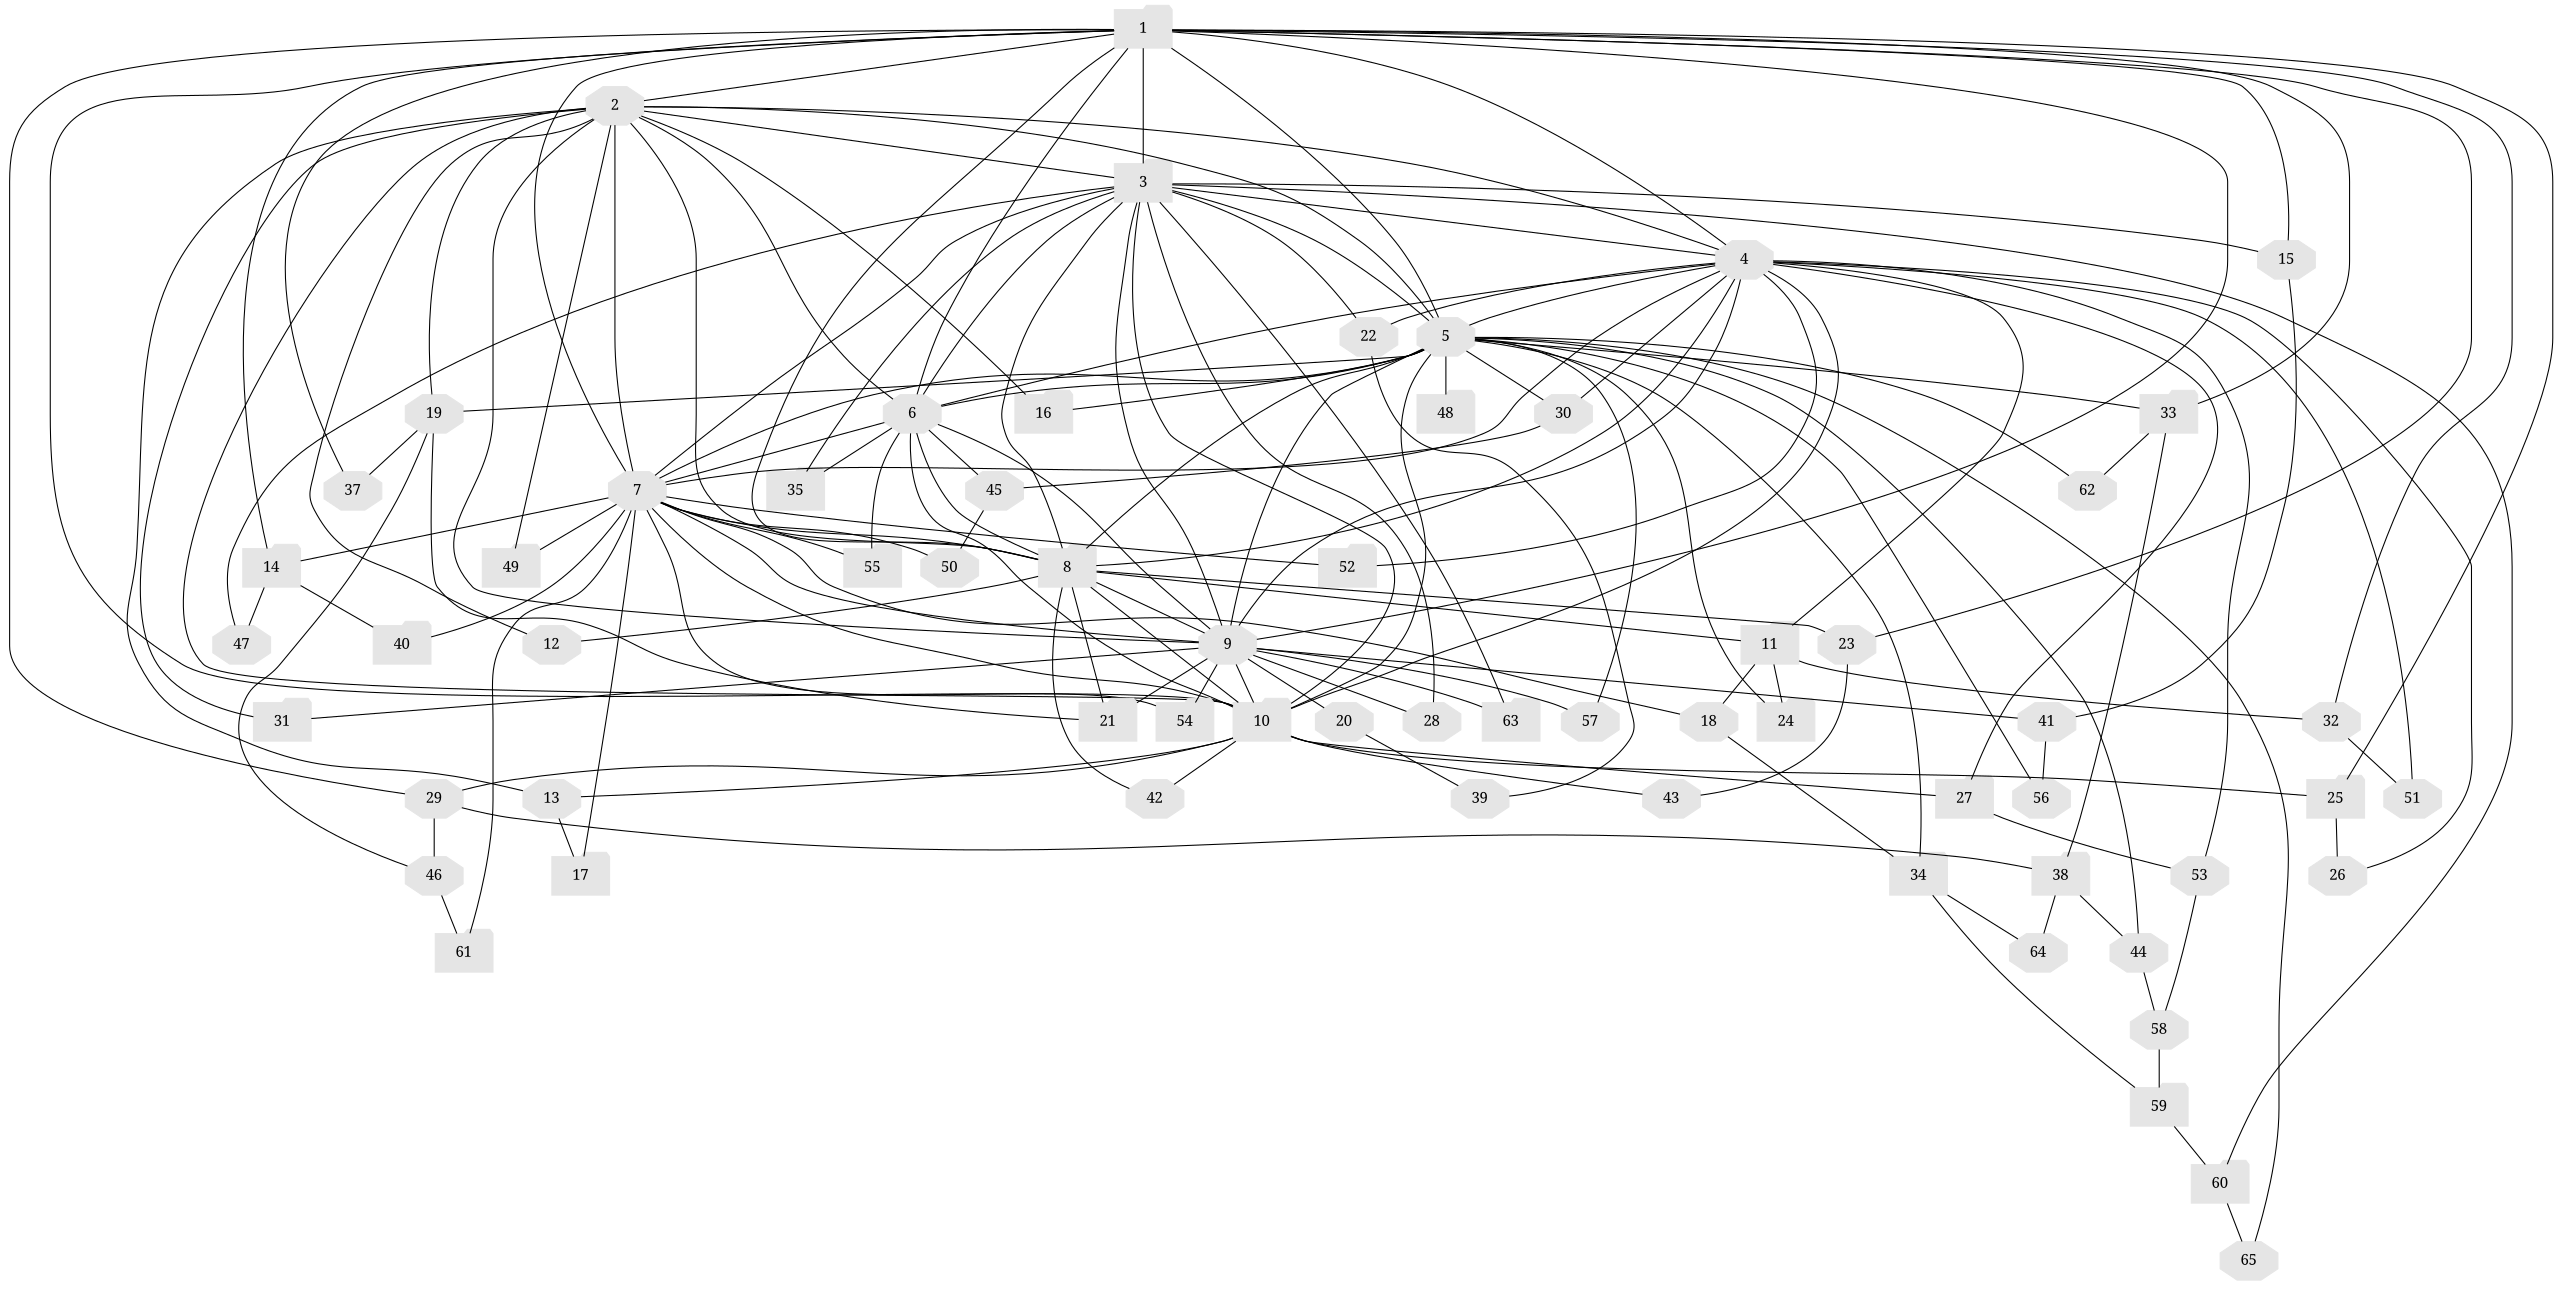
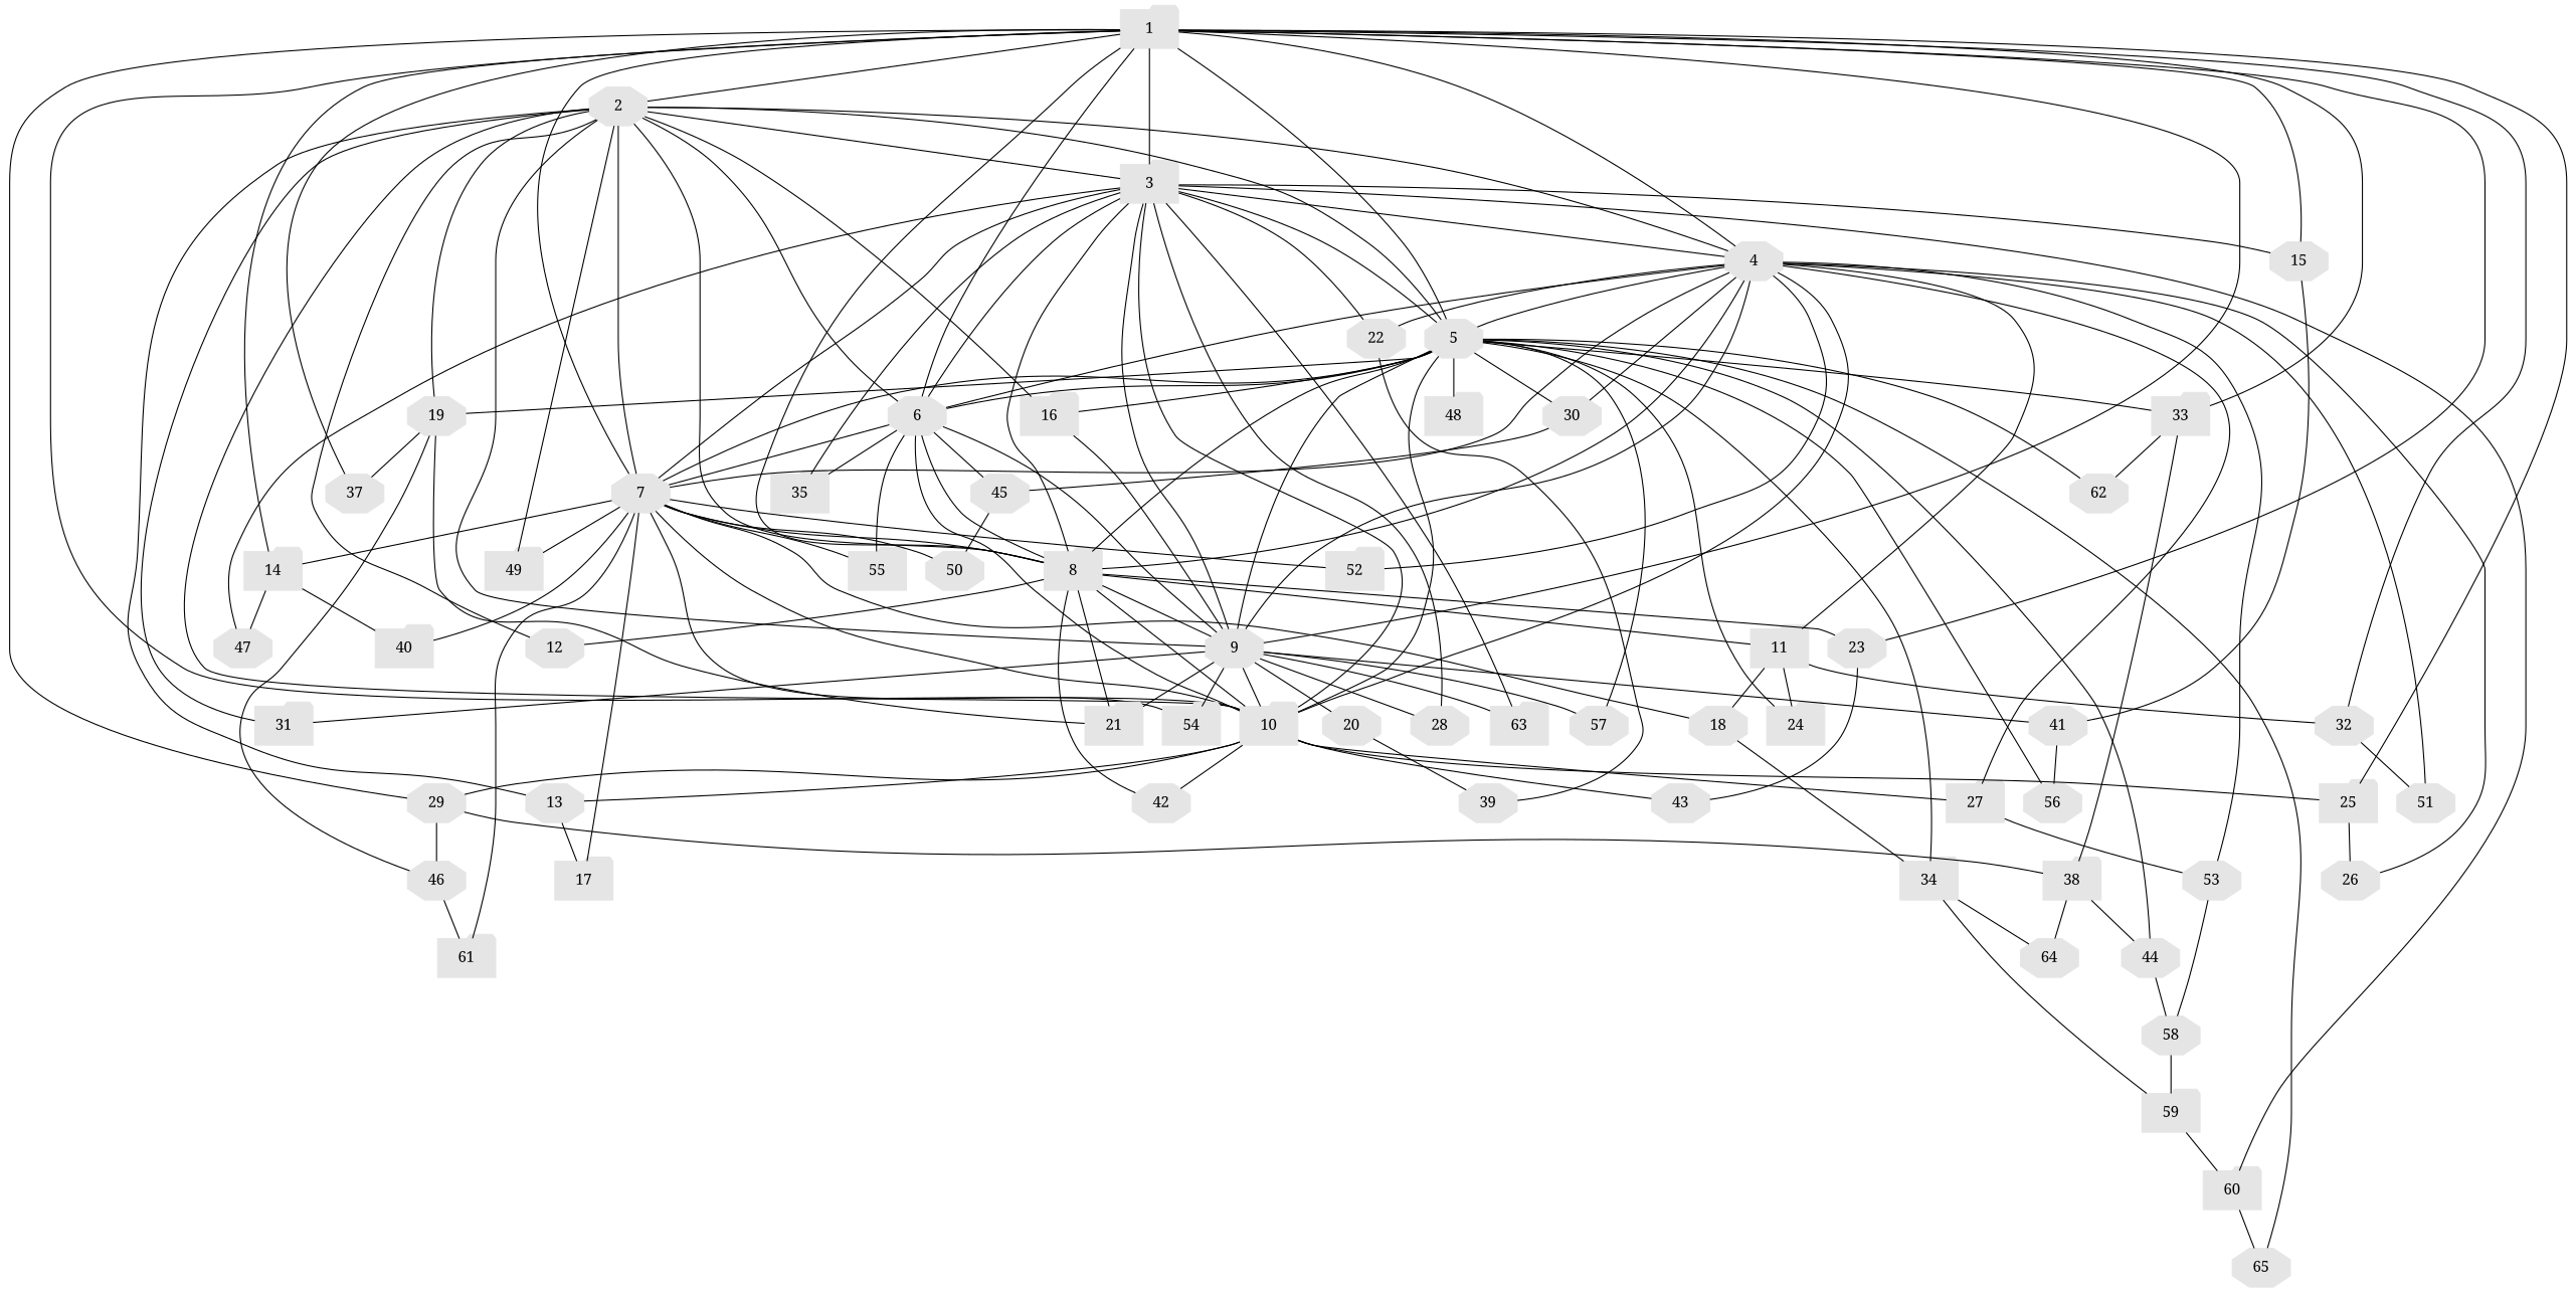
  graph {
    fontname="Noto Serif"
    node [color=gray90 fontname="Noto Serif" shape=octagon style=filled]
    edge [fontname="Noto Serif"]
    1 [shape=folder]
    2
    3 [shape=folder]
    4
    5
    6
    7
    8 [shape=folder]
    9
    10 [shape=folder]
    14 [shape=folder]
    15
    23
    25 [shape=folder]
    29
    32
    33 [shape=folder]
    37
    12
    13
    16 [shape=folder]
    19
    31 [shape=folder]
    49 [shape=folder]
    22
    28
    35 [shape=folder]
    47
    60 [shape=folder]
    63 [shape=folder]
    11 [shape=folder]
    26
    27 [shape=folder]
    30
    51
    52 [shape=folder]
    53
    24 [shape=folder]
    34 [shape=folder]
    44
    48 [shape=folder]
    56
    57
    62
    65
    45
    55 [shape=folder]
    17 [shape=folder]
    18
    40 [shape=folder]
    50
    54 [shape=folder]
    61 [shape=folder]
    42
    21 [shape=folder]
    20
    41
    43
    46
    38 [shape=folder]
    39
    58
    59 [shape=folder]
    64
    1 -- 2
    1 -- 3
    1 -- 4
    1 -- 5
    1 -- 6
    1 -- 7
    1 -- 8
    1 -- 9
    1 -- 10
    1 -- 14
    1 -- 15
    1 -- 23
    1 -- 25
    1 -- 29
    1 -- 32
    1 -- 33
    1 -- 37
    2 -- 3
    2 -- 4
    2 -- 5
    2 -- 6
    2 -- 7
    2 -- 8
    2 -- 9
    2 -- 10
    2 -- 12
    2 -- 13
    2 -- 16
    2 -- 19
    2 -- 31
    2 -- 49
    3 -- 4
    3 -- 5
    3 -- 6
    3 -- 7
    3 -- 8
    3 -- 9
    3 -- 10
    3 -- 15
    3 -- 22
    3 -- 28
    3 -- 35
    3 -- 47
    3 -- 60
    3 -- 63
    4 -- 5
    4 -- 6
    4 -- 7
    4 -- 8
    4 -- 9
    4 -- 10
    4 -- 22
    4 -- 11
    4 -- 26
    4 -- 27
    4 -- 30
    4 -- 51
    4 -- 52
    4 -- 53
    5 -- 6
    5 -- 7
    5 -- 8
    5 -- 9
    5 -- 10
    5 -- 33
    5 -- 16
    5 -- 19
    5 -- 30
    5 -- 24
    5 -- 34
    5 -- 44
    5 -- 48
    5 -- 56
    5 -- 57
    5 -- 62
    5 -- 65
    6 -- 7
    6 -- 8
    6 -- 9
    6 -- 10
    6 -- 35
    6 -- 45
    6 -- 55
    7 -- 8
-   7 -- 9
+   16 -- 9
    7 -- 10
    7 -- 14
    7 -- 49
    7 -- 52
    7 -- 55
    7 -- 17
    7 -- 18
    7 -- 40
    7 -- 50
    7 -- 54
    7 -- 61
    8 -- 9
    8 -- 10
    8 -- 23
    8 -- 12
    8 -- 11
    8 -- 42
    8 -- 21
    9 -- 10
    9 -- 31
    9 -- 28
    9 -- 63
    9 -- 57
    9 -- 54
    9 -- 21
    9 -- 20
    9 -- 41
    10 -- 25
    10 -- 29
    10 -- 13
    10 -- 27
    10 -- 42
    10 -- 43
    14 -- 47
    14 -- 40
    15 -- 41
    23 -- 43
    25 -- 26
    29 -- 46
    29 -- 38
    32 -- 51
    33 -- 62
    33 -- 38
    13 -- 17
    19 -- 37
    19 -- 21
    19 -- 46
    22 -- 39
    60 -- 65
    11 -- 32
    11 -- 24
    11 -- 18
    27 -- 53
    30 -- 45
    53 -- 58
    34 -- 59
    34 -- 64
    44 -- 58
    45 -- 50
    18 -- 34
    20 -- 39
    41 -- 56
    46 -- 61
    38 -- 44
    38 -- 64
    58 -- 59
    59 -- 60
  }
